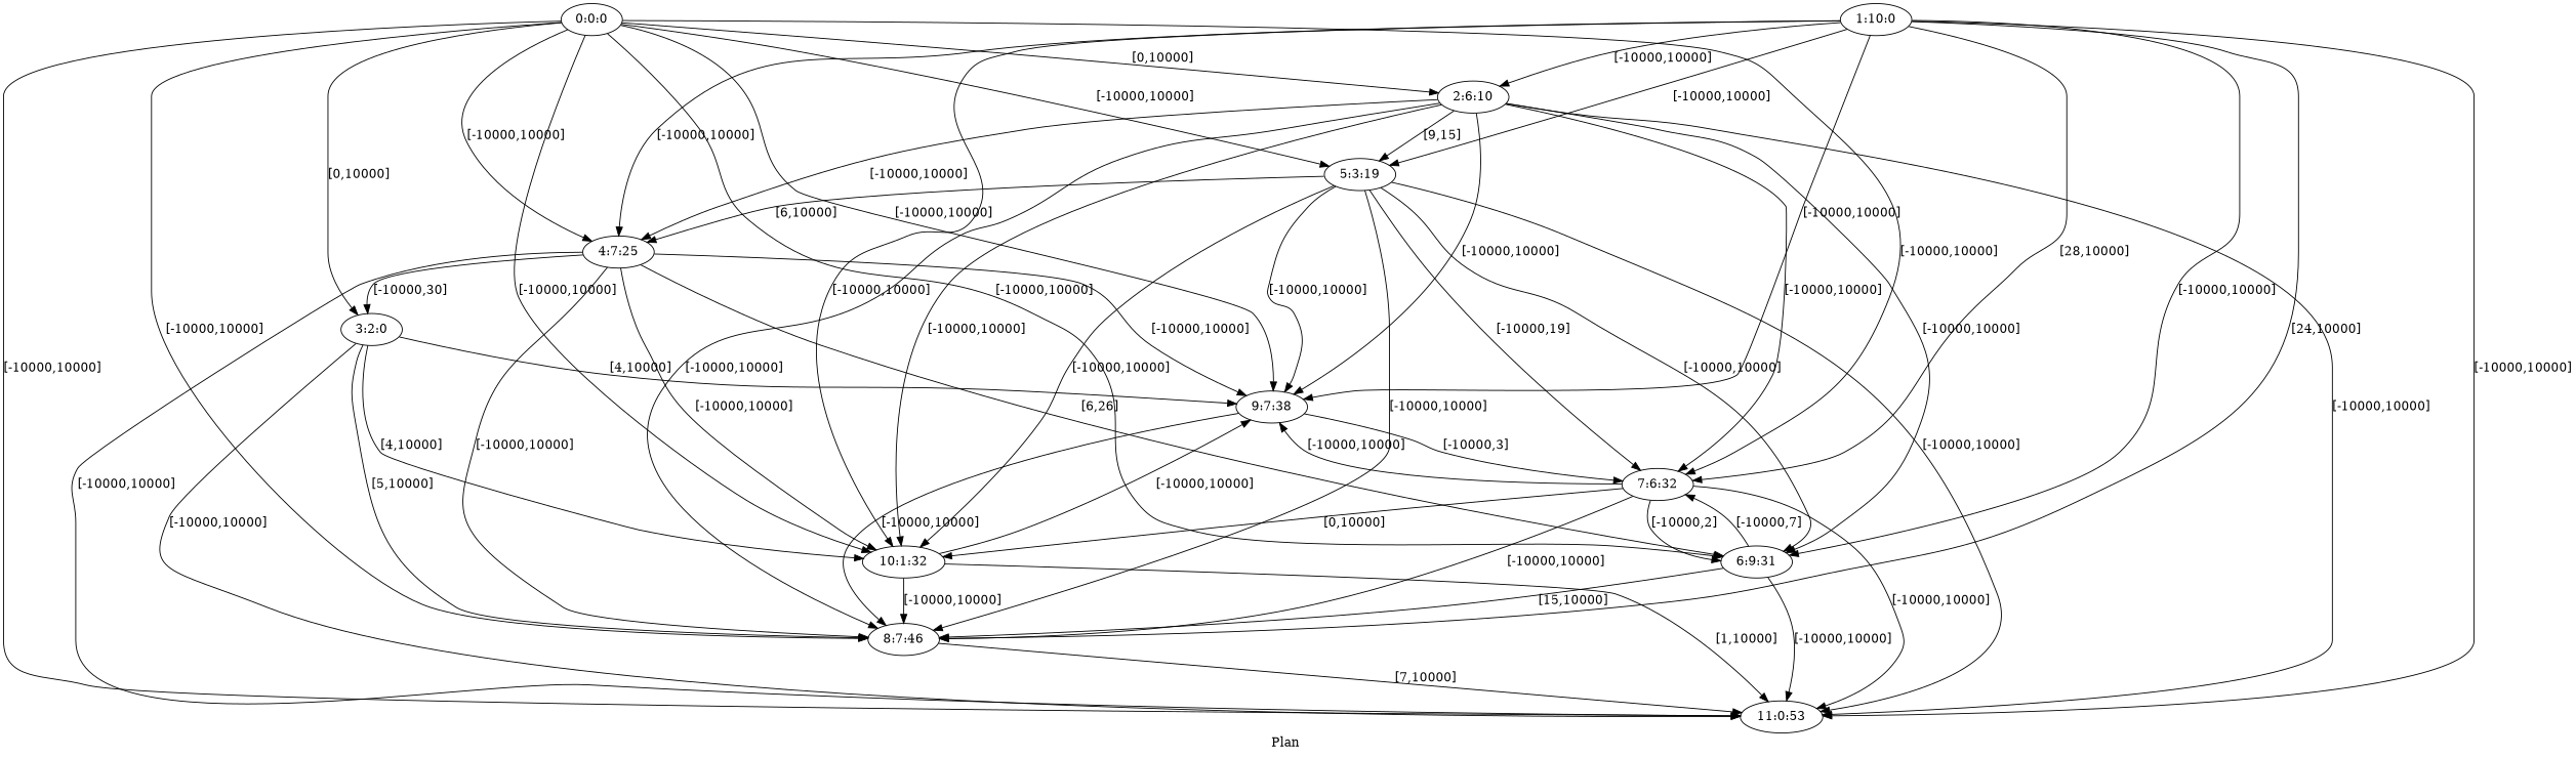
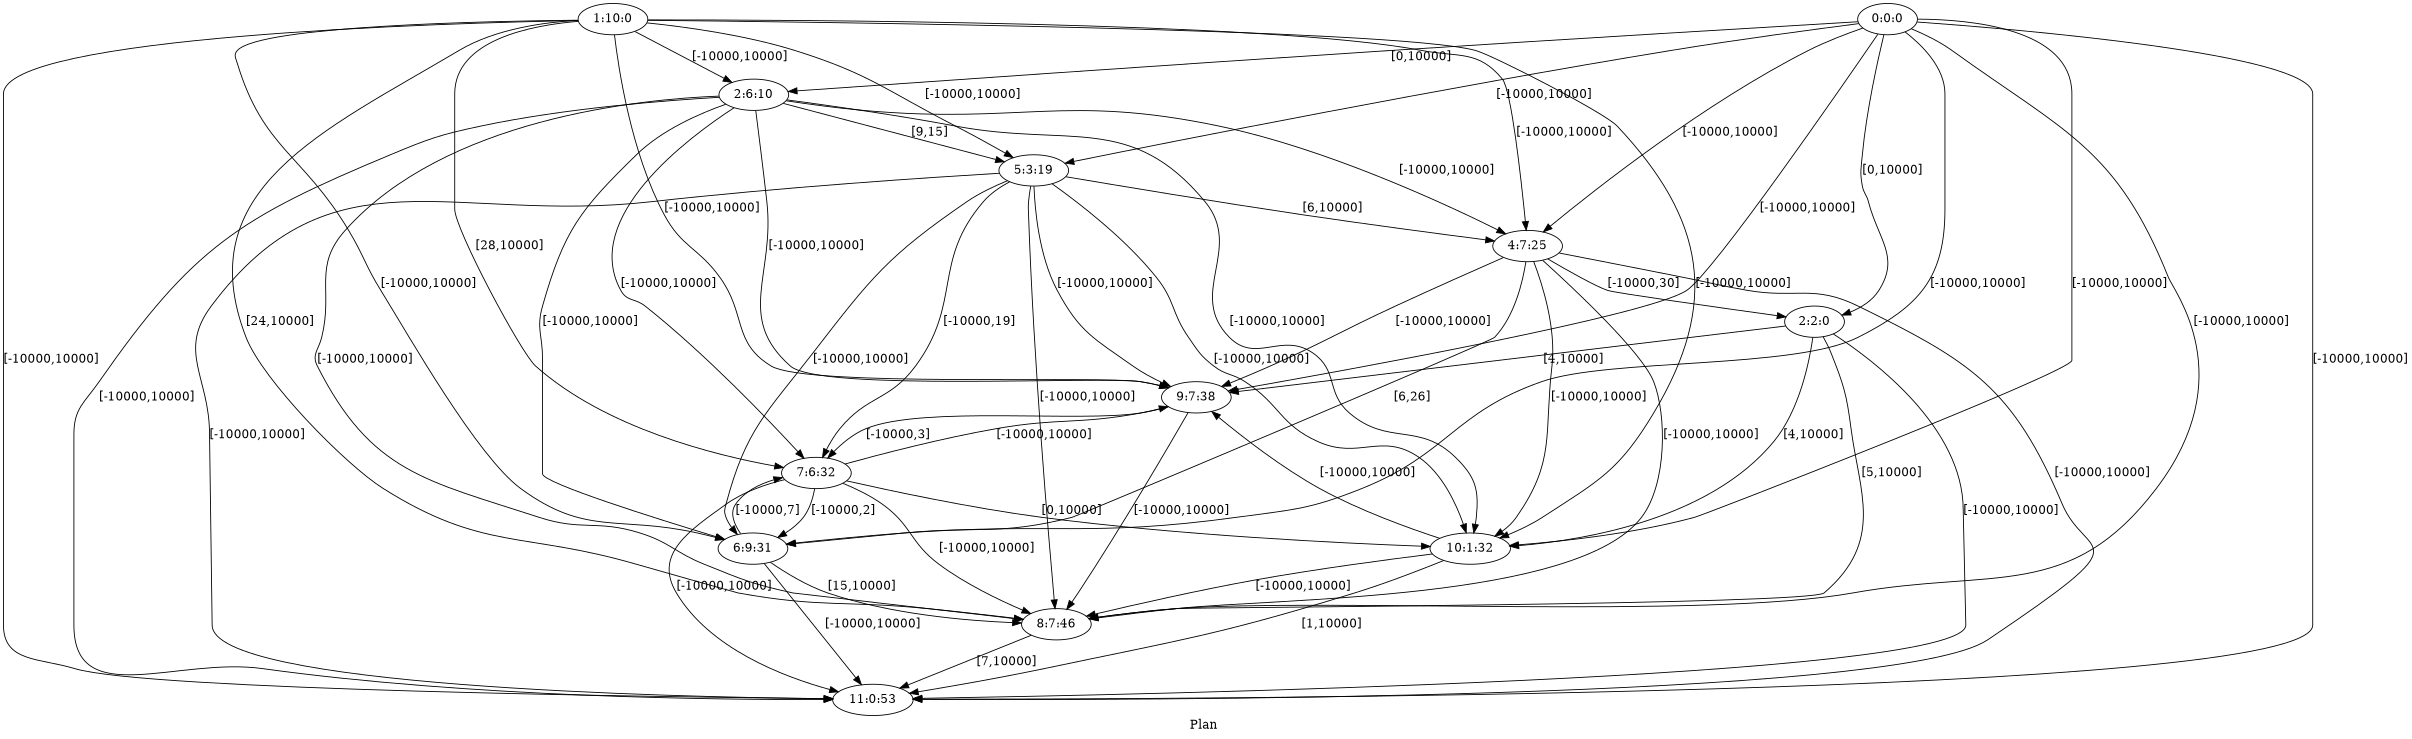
  digraph {
    fldt=0.700627
    label="Plan "
    nodesep=.45
    rankdir=TB
    "0:0:0"
    "2:6:10"
-   "3:2:0"
+   "3:2:0" [label="2:2:0"]
    "4:7:25"
    "5:3:19"
    "6:9:31"
    "7:6:32"
    "8:7:46"
    "9:7:38"
    "10:1:32"
    "11:0:53"
    "1:10:0"
    "0:0:0" -> "2:6:10" [label="[0,10000]"]
    "0:0:0" -> "3:2:0" [label="[0,10000]"]
    "0:0:0" -> "4:7:25" [label="[-10000,10000]"]
    "0:0:0" -> "5:3:19" [label="[-10000,10000]"]
    "0:0:0" -> "6:9:31" [label="[-10000,10000]"]
-   "0:0:0" -> "7:6:32" [label="[-10000,10000]"]
    "0:0:0" -> "8:7:46" [label="[-10000,10000]"]
    "0:0:0" -> "9:7:38" [label="[-10000,10000]"]
    "0:0:0" -> "10:1:32" [label="[-10000,10000]"]
    "0:0:0" -> "11:0:53" [label="[-10000,10000]"]
    "2:6:10" -> "4:7:25" [label="[-10000,10000]"]
    "2:6:10" -> "5:3:19" [label="[9,15]"]
    "2:6:10" -> "6:9:31" [label="[-10000,10000]"]
    "2:6:10" -> "7:6:32" [label="[-10000,10000]"]
    "2:6:10" -> "8:7:46" [label="[-10000,10000]"]
    "2:6:10" -> "9:7:38" [label="[-10000,10000]"]
    "2:6:10" -> "10:1:32" [label="[-10000,10000]"]
    "2:6:10" -> "11:0:53" [label="[-10000,10000]"]
    "3:2:0" -> "8:7:46" [label="[5,10000]"]
    "3:2:0" -> "9:7:38" [label="[4,10000]"]
    "3:2:0" -> "10:1:32" [label="[4,10000]"]
    "3:2:0" -> "11:0:53" [label="[-10000,10000]"]
    "4:7:25" -> "3:2:0" [label="[-10000,30]"]
    "4:7:25" -> "6:9:31" [label="[6,26]"]
    "4:7:25" -> "8:7:46" [label="[-10000,10000]"]
    "4:7:25" -> "9:7:38" [label="[-10000,10000]"]
    "4:7:25" -> "10:1:32" [label="[-10000,10000]"]
    "4:7:25" -> "11:0:53" [label="[-10000,10000]"]
    "5:3:19" -> "4:7:25" [label="[6,10000]"]
    "5:3:19" -> "6:9:31" [label="[-10000,10000]"]
    "5:3:19" -> "7:6:32" [label="[-10000,19]"]
    "5:3:19" -> "8:7:46" [label="[-10000,10000]"]
    "5:3:19" -> "9:7:38" [label="[-10000,10000]"]
    "5:3:19" -> "10:1:32" [label="[-10000,10000]"]
    "5:3:19" -> "11:0:53" [label="[-10000,10000]"]
    "6:9:31" -> "7:6:32" [label="[-10000,7]"]
    "6:9:31" -> "8:7:46" [label="[15,10000]"]
    "6:9:31" -> "11:0:53" [label="[-10000,10000]"]
    "7:6:32" -> "6:9:31" [label="[-10000,2]"]
    "7:6:32" -> "8:7:46" [label="[-10000,10000]"]
    "7:6:32" -> "9:7:38" [label="[-10000,10000]"]
    "7:6:32" -> "10:1:32" [label="[0,10000]"]
    "7:6:32" -> "11:0:53" [label="[-10000,10000]"]
    "8:7:46" -> "11:0:53" [label="[7,10000]"]
    "9:7:38" -> "7:6:32" [label="[-10000,3]"]
    "9:7:38" -> "8:7:46" [label="[-10000,10000]"]
    "10:1:32" -> "8:7:46" [label="[-10000,10000]"]
    "10:1:32" -> "9:7:38" [label="[-10000,10000]"]
    "10:1:32" -> "11:0:53" [label="[1,10000]"]
    "1:10:0" -> "2:6:10" [label="[-10000,10000]"]
    "1:10:0" -> "4:7:25" [label="[-10000,10000]"]
    "1:10:0" -> "5:3:19" [label="[-10000,10000]"]
    "1:10:0" -> "6:9:31" [label="[-10000,10000]"]
    "1:10:0" -> "7:6:32" [label="[28,10000]"]
    "1:10:0" -> "8:7:46" [label="[24,10000]"]
    "1:10:0" -> "9:7:38" [label="[-10000,10000]"]
    "1:10:0" -> "10:1:32" [label="[-10000,10000]"]
    "1:10:0" -> "11:0:53" [label="[-10000,10000]"]
  }
